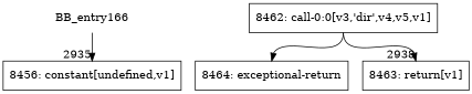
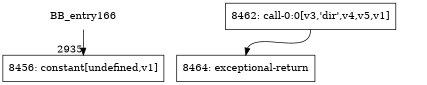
  digraph {
    rankdir=TD
    node [shape=record]
    edge [headport=n tailport=s]
    n1 [label=BB_entry166 shape=none]
    n2 [label="{8456: constant[undefined,v1]}"]
    n3 [label="{8462: call-0:0[v3,'dir',v4,v5,v1]}"]
    n4 [label="{8464: exceptional-return}"]
-   n5 [label="{8463: return[v1]}"]
    n1 -> n2 [headlabel="    2935"]
    n3 -> n4 [color=black]
-   n3 -> n5 [headlabel="      2938"]
  }
